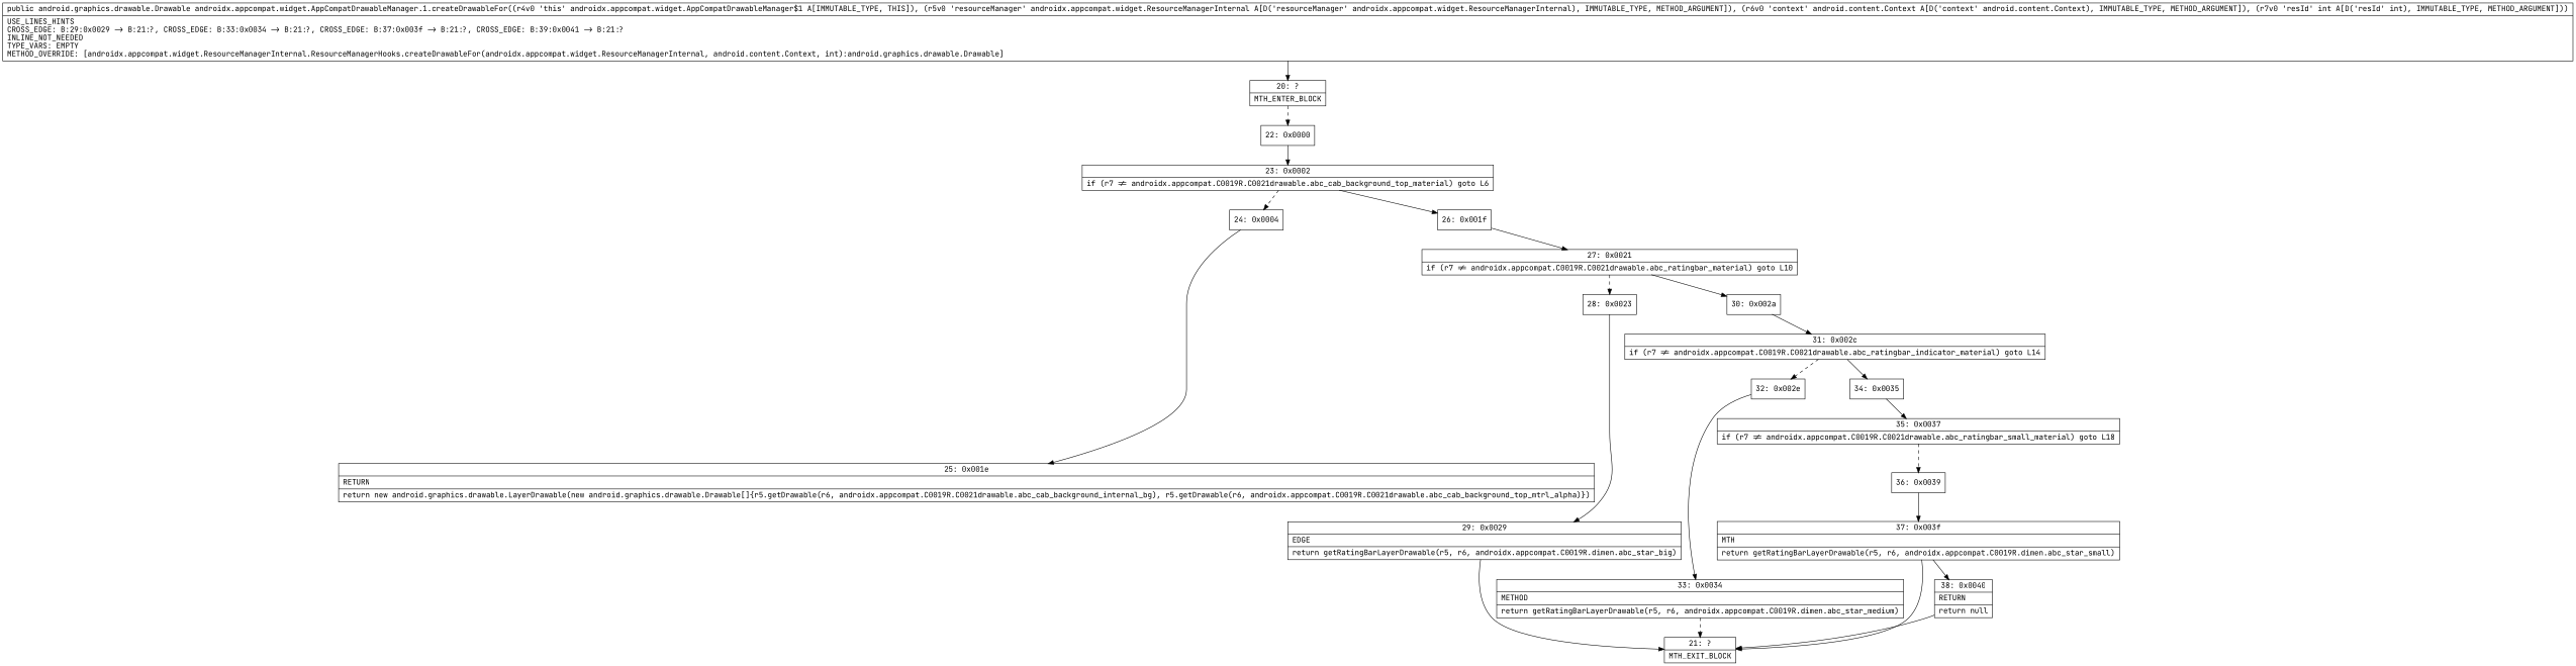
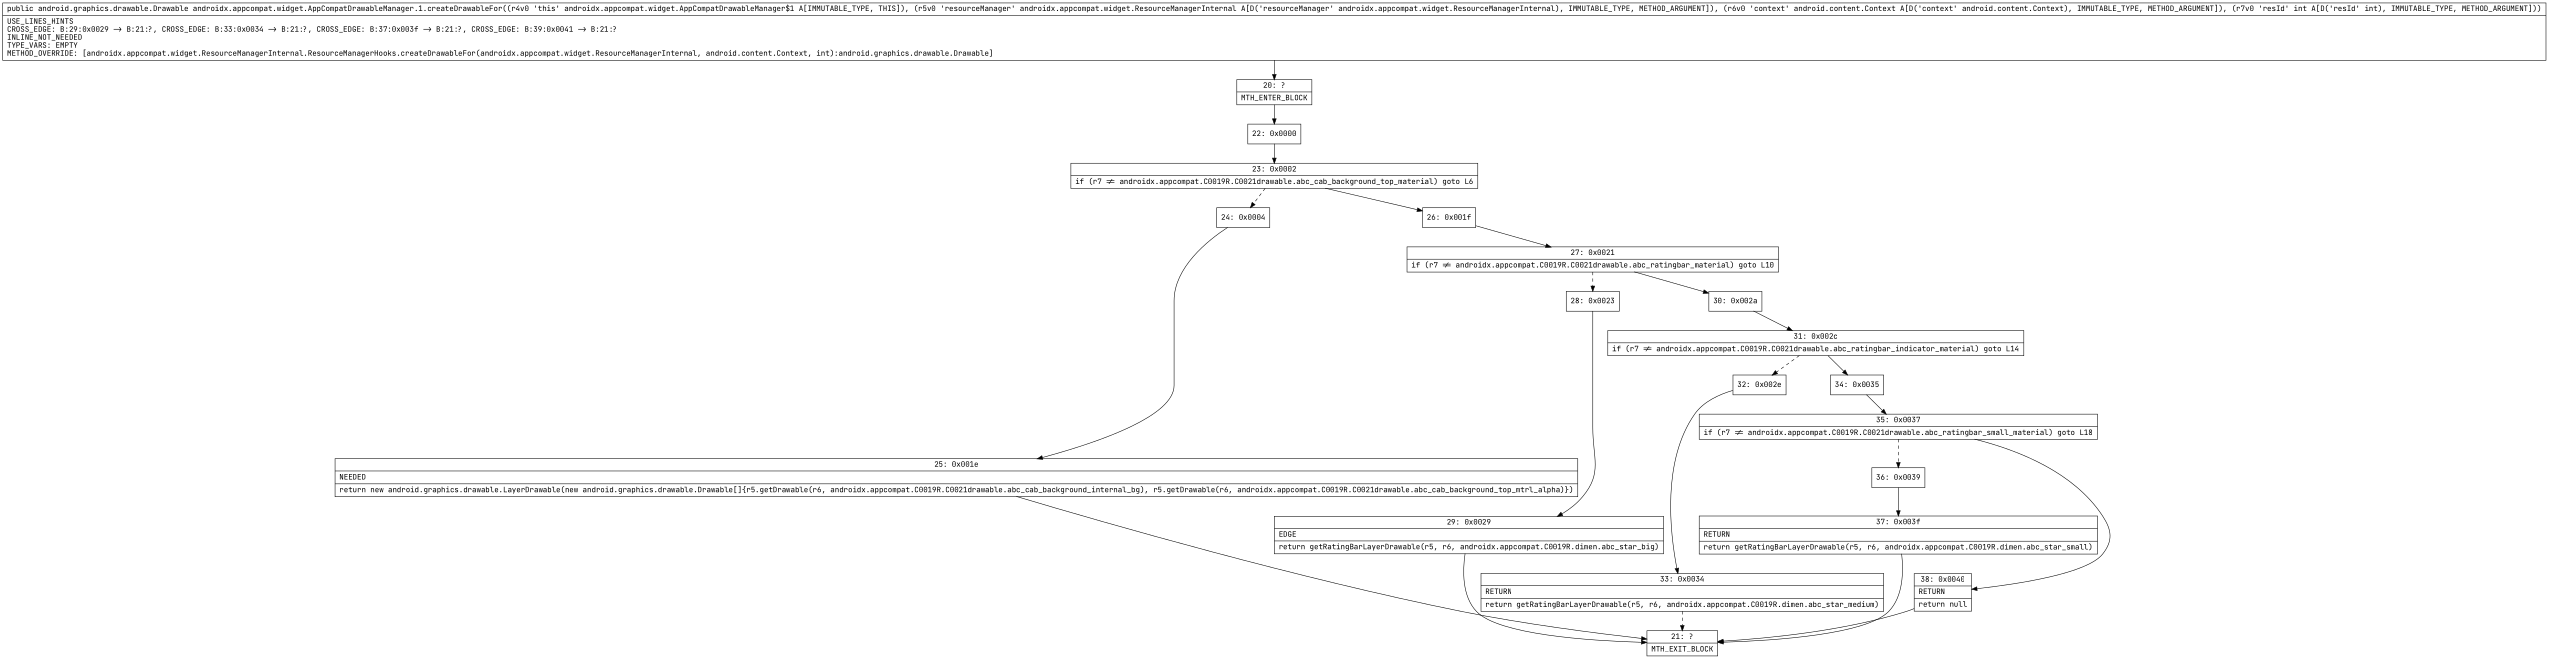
  digraph {
    fontname="JetBrains Mono"
    node [fontname="JetBrains Mono" shape=record]
    edge [fontname="JetBrains Mono"]
    n1 [label="{20\:\ ?|MTH_ENTER_BLOCK\l}"]
    n2 [label="{22\:\ 0x0000}"]
    n3 [label="{23\:\ 0x0002|if (r7 != androidx.appcompat.C0019R.C0021drawable.abc_cab_background_top_material) goto L6\l}"]
    n4 [label="{24\:\ 0x0004}"]
    n5 [label="{26\:\ 0x001f}"]
-   n6 [label="{25\:\ 0x001e|RETURN\l|return new android.graphics.drawable.LayerDrawable(new android.graphics.drawable.Drawable[]\{r5.getDrawable(r6, androidx.appcompat.C0019R.C0021drawable.abc_cab_background_internal_bg), r5.getDrawable(r6, androidx.appcompat.C0019R.C0021drawable.abc_cab_background_top_mtrl_alpha)\})\l}"]
+   n6 [label="{25\:\ 0x001e|NEEDED\l|return new android.graphics.drawable.LayerDrawable(new android.graphics.drawable.Drawable[]\{r5.getDrawable(r6, androidx.appcompat.C0019R.C0021drawable.abc_cab_background_internal_bg), r5.getDrawable(r6, androidx.appcompat.C0019R.C0021drawable.abc_cab_background_top_mtrl_alpha)\})\l}"]
    n7 [label="{27\:\ 0x0021|if (r7 != androidx.appcompat.C0019R.C0021drawable.abc_ratingbar_material) goto L10\l}"]
    n8 [label="{21\:\ ?|MTH_EXIT_BLOCK\l}"]
    n9 [label="{28\:\ 0x0023}"]
    n10 [label="{30\:\ 0x002a}"]
    n11 [label="{29\:\ 0x0029|EDGE\l|return getRatingBarLayerDrawable(r5, r6, androidx.appcompat.C0019R.dimen.abc_star_big)\l}"]
    n12 [label="{31\:\ 0x002c|if (r7 != androidx.appcompat.C0019R.C0021drawable.abc_ratingbar_indicator_material) goto L14\l}"]
    n13 [label="{32\:\ 0x002e}"]
    n14 [label="{34\:\ 0x0035}"]
-   n15 [label="{33\:\ 0x0034|METHOD\l|return getRatingBarLayerDrawable(r5, r6, androidx.appcompat.C0019R.dimen.abc_star_medium)\l}"]
+   n15 [label="{33\:\ 0x0034|RETURN\l|return getRatingBarLayerDrawable(r5, r6, androidx.appcompat.C0019R.dimen.abc_star_medium)\l}"]
    n16 [label="{35\:\ 0x0037|if (r7 != androidx.appcompat.C0019R.C0021drawable.abc_ratingbar_small_material) goto L18\l}"]
    n17 [label="{36\:\ 0x0039}"]
    n18 [label="{38\:\ 0x0040|RETURN\l|return null\l}"]
-   n19 [label="{37\:\ 0x003f|MTH\l|return getRatingBarLayerDrawable(r5, r6, androidx.appcompat.C0019R.dimen.abc_star_small)\l}"]
+   n19 [label="{37\:\ 0x003f|RETURN\l|return getRatingBarLayerDrawable(r5, r6, androidx.appcompat.C0019R.dimen.abc_star_small)\l}"]
    n20 [label="{public android.graphics.drawable.Drawable androidx.appcompat.widget.AppCompatDrawableManager.1.createDrawableFor((r4v0 'this' androidx.appcompat.widget.AppCompatDrawableManager$1 A[IMMUTABLE_TYPE, THIS]), (r5v0 'resourceManager' androidx.appcompat.widget.ResourceManagerInternal A[D('resourceManager' androidx.appcompat.widget.ResourceManagerInternal), IMMUTABLE_TYPE, METHOD_ARGUMENT]), (r6v0 'context' android.content.Context A[D('context' android.content.Context), IMMUTABLE_TYPE, METHOD_ARGUMENT]), (r7v0 'resId' int A[D('resId' int), IMMUTABLE_TYPE, METHOD_ARGUMENT]))  | USE_LINES_HINTS\lCROSS_EDGE: B:29:0x0029 \-\> B:21:?, CROSS_EDGE: B:33:0x0034 \-\> B:21:?, CROSS_EDGE: B:37:0x003f \-\> B:21:?, CROSS_EDGE: B:39:0x0041 \-\> B:21:?\lINLINE_NOT_NEEDED\lTYPE_VARS: EMPTY\lMETHOD_OVERRIDE: [androidx.appcompat.widget.ResourceManagerInternal.ResourceManagerHooks.createDrawableFor(androidx.appcompat.widget.ResourceManagerInternal, android.content.Context, int):android.graphics.drawable.Drawable]\l}"]
-   n1 -> n2 [style=dashed]
+   n1 -> n2
    n2 -> n3
    n3 -> n4 [style=dashed]
    n3 -> n5
    n4 -> n6
    n5 -> n7
+   n6 -> n8
    n7 -> n9 [style=dashed]
    n7 -> n10
    n9 -> n11
    n10 -> n12
    n11 -> n8
    n12 -> n13 [style=dashed]
    n12 -> n14
    n13 -> n15
    n14 -> n16
    n15 -> n8 [style=dashed]
    n16 -> n17 [style=dashed]
-   n19 -> n18
+   n16 -> n18
    n17 -> n19
    n18 -> n8
    n19 -> n8
    n20 -> n1
  }
